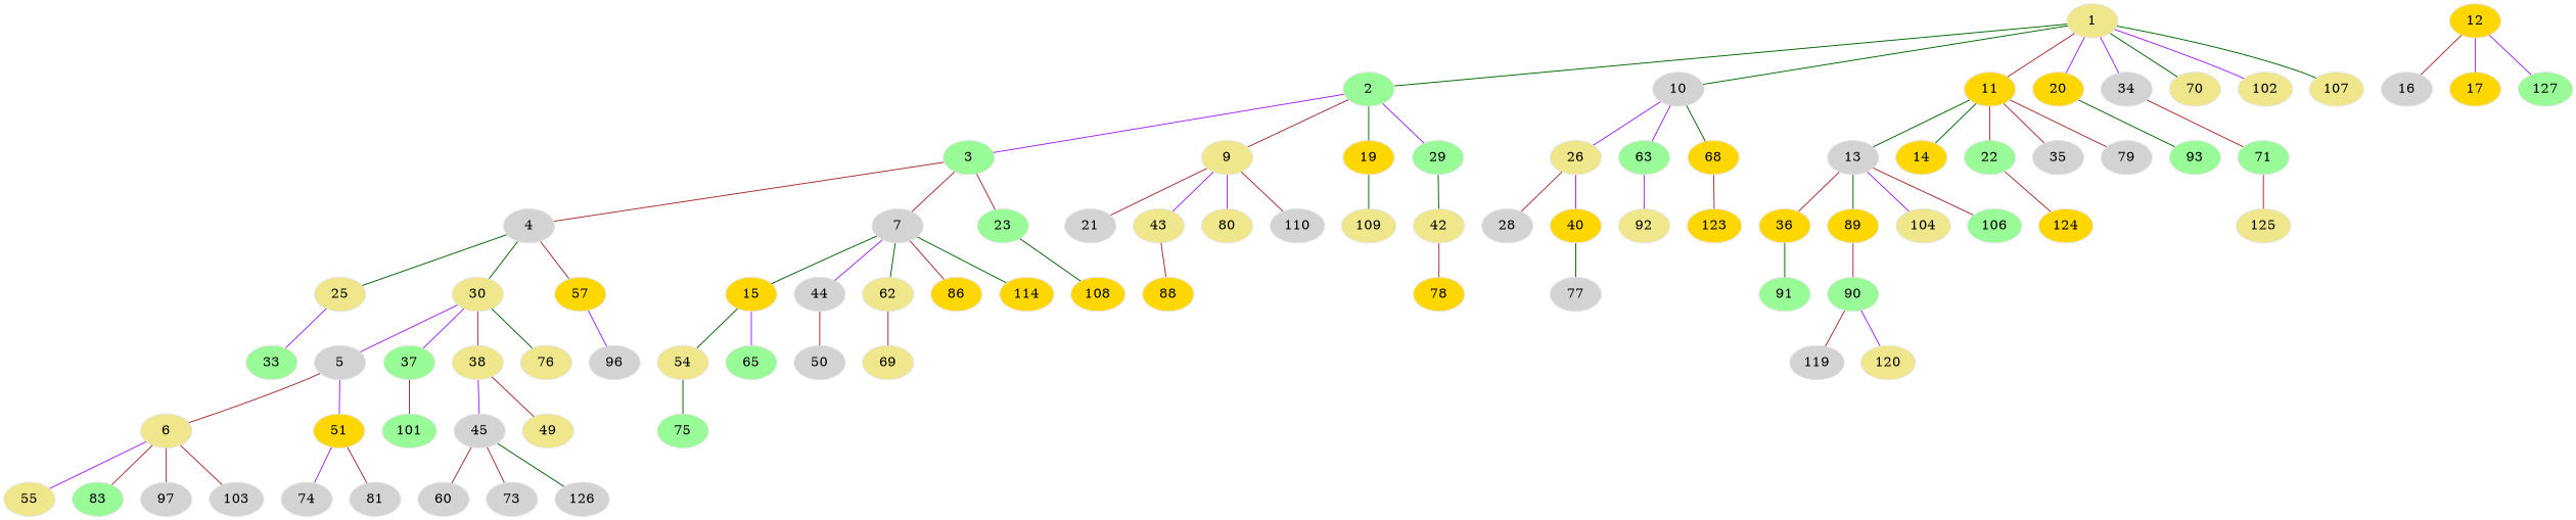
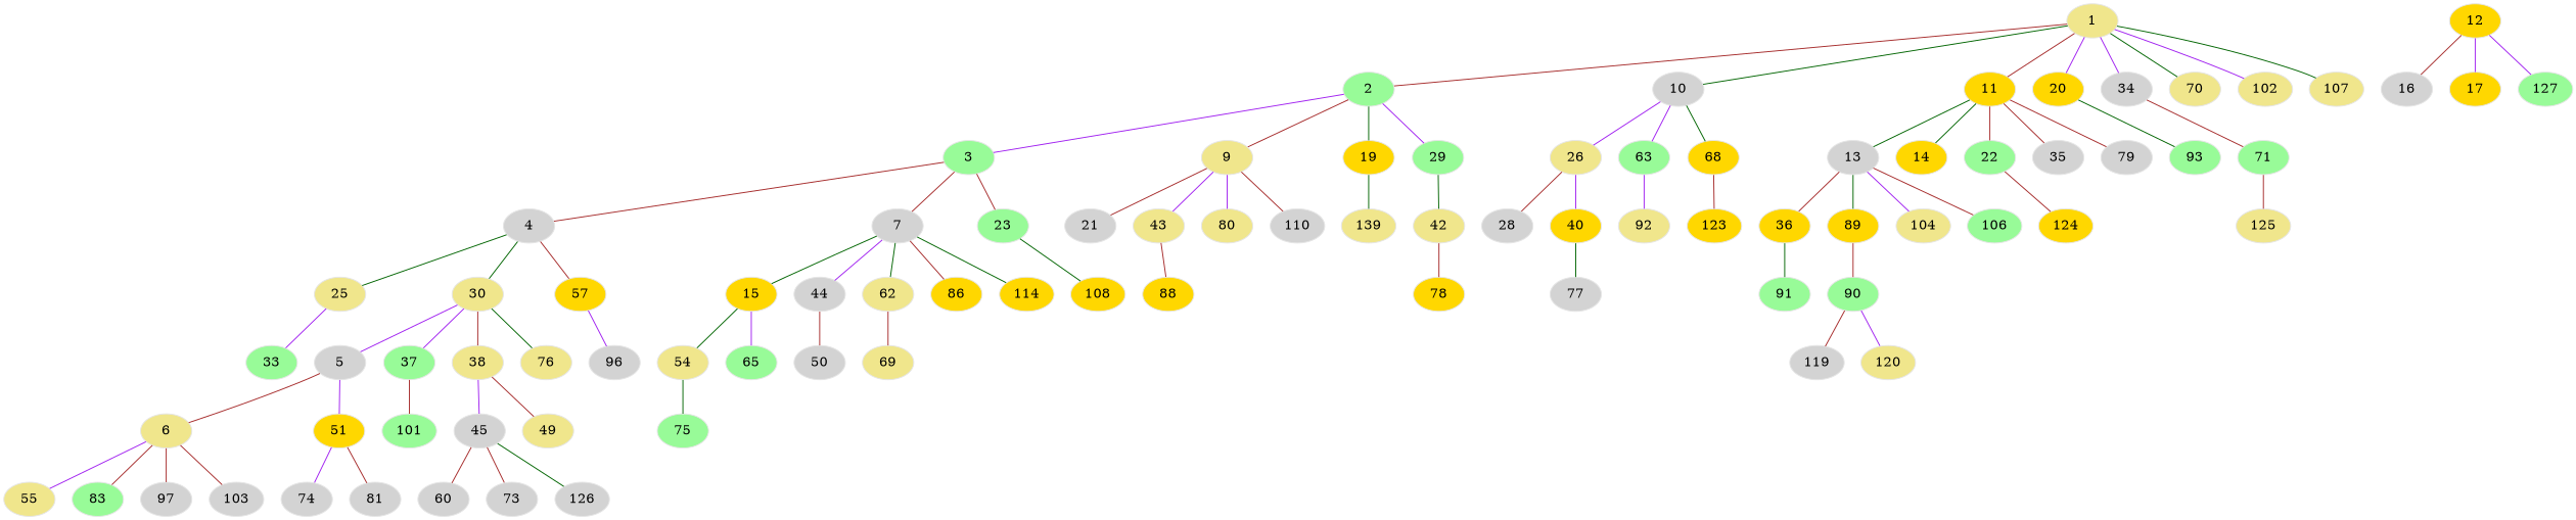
  graph {
    node [color=gray90 fillcolor=lightgrey style=filled]
    edge [color=brown]
    1 [fillcolor=khaki super="+8"]
    2 [fillcolor=palegreen super="+27"]
    10
    11 [fillcolor=gold super="+58"]
    20 [fillcolor=gold super="+59"]
    34
    70 [fillcolor=khaki]
    102 [fillcolor=khaki]
    107 [fillcolor=khaki]
    3 [fillcolor=palegreen super="+18"]
    9 [fillcolor=khaki super="+113"]
    19 [fillcolor=gold super="+46"]
    29 [fillcolor=palegreen]
    26 [fillcolor=khaki super="+84"]
    63 [fillcolor=palegreen super="+66"]
    68 [fillcolor=gold super="+99"]
    13 [super="+47"]
    14 [fillcolor=gold]
    22 [fillcolor=palegreen]
    35
    79
    93 [fillcolor=palegreen super="+115"]
    71 [fillcolor=palegreen super="+85"]
    4 [super="+82"]
    7 [super="+41"]
    23 [fillcolor=palegreen super="+39"]
    21
    43 [fillcolor=khaki super="+98"]
    80 [fillcolor=khaki]
    110 [super="+116"]
-   109 [fillcolor=khaki]
+   109 [fillcolor=khaki label=139]
    42 [fillcolor=khaki super="+48"]
    25 [fillcolor=khaki]
    30 [fillcolor=khaki super="+32"]
    57 [fillcolor=gold]
    15 [fillcolor=gold super="+87"]
    44
    62 [fillcolor=khaki]
    86 [fillcolor=gold super="+117"]
    114 [fillcolor=gold]
    108 [fillcolor=gold]
    5 [super="+31"]
    6 [fillcolor=khaki super="+24"]
    51 [fillcolor=gold super="+111"]
    33 [fillcolor=palegreen]
    37 [fillcolor=palegreen super="+67"]
    38 [fillcolor=khaki super="+112"]
    76 [fillcolor=khaki]
    96 [super="+100"]
    55 [fillcolor=khaki]
    83 [fillcolor=palegreen]
    97
    103 [super="+122"]
    74
    81
    12 [fillcolor=gold super="+72"]
    16
    17 [fillcolor=gold]
    127 [fillcolor=palegreen]
    54 [fillcolor=khaki super="+64"]
    65 [fillcolor=palegreen]
    50
    69 [fillcolor=khaki super="+95"]
    88 [fillcolor=gold]
    28
    40 [fillcolor=gold]
    92 [fillcolor=khaki]
    123 [fillcolor=gold]
    36 [fillcolor=gold]
    89 [fillcolor=gold super="+121"]
    104 [fillcolor=khaki]
    106 [fillcolor=palegreen]
    124 [fillcolor=gold]
    91 [fillcolor=palegreen]
    90 [fillcolor=palegreen]
    75 [fillcolor=palegreen super="+105"]
    77
    78 [fillcolor=gold super="+118"]
    101 [fillcolor=palegreen]
    45 [super="+52"]
    49 [fillcolor=khaki super="+61"]
    125 [fillcolor=khaki]
    60
    73 [super="+94"]
    126
    119
    120 [fillcolor=khaki]
-   1 -- 2 [color=darkgreen]
+   1 -- 2
    1 -- 10 [color=darkgreen]
    1 -- 11
    1 -- 20 [color=purple]
    1 -- 34 [color=purple]
    1 -- 70 [color=darkgreen]
    1 -- 102 [color=purple]
    1 -- 107 [color=darkgreen]
    2 -- 3 [color=purple]
    2 -- 9
    2 -- 19 [color=darkgreen]
    2 -- 29 [color=purple]
    10 -- 26 [color=purple]
    10 -- 63 [color=purple]
    10 -- 68 [color=darkgreen]
    11 -- 13 [color=darkgreen]
    11 -- 14 [color=darkgreen]
    11 -- 22
    11 -- 35
    11 -- 79
    20 -- 93 [color=darkgreen]
    34 -- 71
    3 -- 4
    3 -- 7
    3 -- 23
    9 -- 21
    9 -- 43 [color=purple]
    9 -- 80 [color=purple]
    9 -- 110
    19 -- 109 [color=darkgreen]
    29 -- 42 [color=darkgreen]
    26 -- 28
    26 -- 40 [color=purple]
    63 -- 92 [color=purple]
    68 -- 123
    13 -- 36
    13 -- 89 [color=darkgreen]
    13 -- 104 [color=purple]
    13 -- 106
    22 -- 124
    71 -- 125
    4 -- 25 [color=darkgreen]
    4 -- 30 [color=darkgreen]
    4 -- 57
    7 -- 15 [color=darkgreen]
    7 -- 44 [color=purple]
    7 -- 62 [color=darkgreen]
    7 -- 86
    7 -- 114 [color=darkgreen]
    23 -- 108 [color=darkgreen]
    43 -- 88
    42 -- 78
    25 -- 33 [color=purple]
    30 -- 5 [color=purple]
    30 -- 37 [color=purple]
    30 -- 38
    30 -- 76 [color=darkgreen]
    57 -- 96 [color=purple]
    15 -- 54 [color=darkgreen]
    15 -- 65 [color=purple]
    44 -- 50
    62 -- 69
    5 -- 6
    5 -- 51 [color=purple]
    6 -- 55 [color=purple]
    6 -- 83
    6 -- 97
    6 -- 103
    51 -- 74 [color=purple]
    51 -- 81
    37 -- 101
    38 -- 45 [color=purple]
    38 -- 49
    12 -- 16
    12 -- 17 [color=purple]
    12 -- 127 [color=purple]
    54 -- 75 [color=darkgreen]
    40 -- 77 [color=darkgreen]
    36 -- 91 [color=darkgreen]
    89 -- 90
    90 -- 119
    90 -- 120 [color=purple]
    45 -- 60
    45 -- 73
    45 -- 126 [color=darkgreen]
  }
